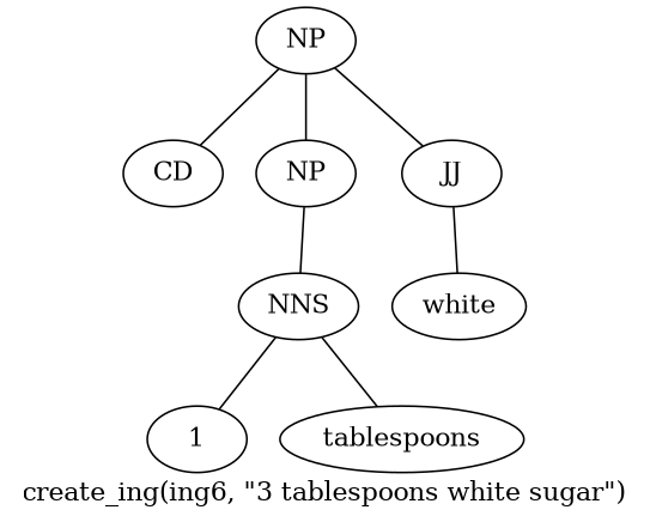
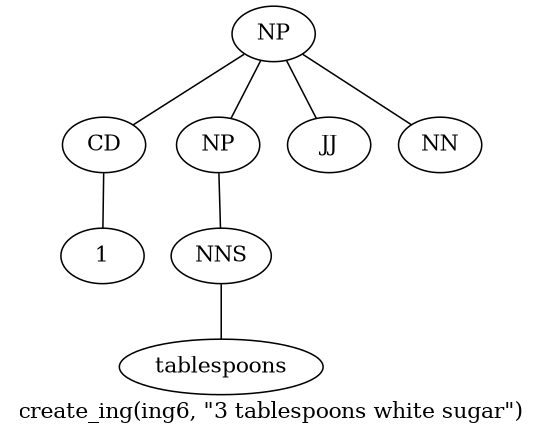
  graph {
    label="create_ing(ing6, \"3 tablespoons white sugar\")"
    n1 [label=NP]
    n2 [label=CD]
    n3 [label=NP]
    n4 [label=JJ]
+   n5 [label=NN]
    n6 [label=1]
    n7 [label=NNS]
-   n8 [label=white]
    n9 [label=tablespoons]
    n1 -- n2
    n1 -- n3
    n1 -- n4
-   n7 -- n6
+   n1 -- n5
+   n2 -- n6
    n3 -- n7
-   n4 -- n8
    n7 -- n9
  }
